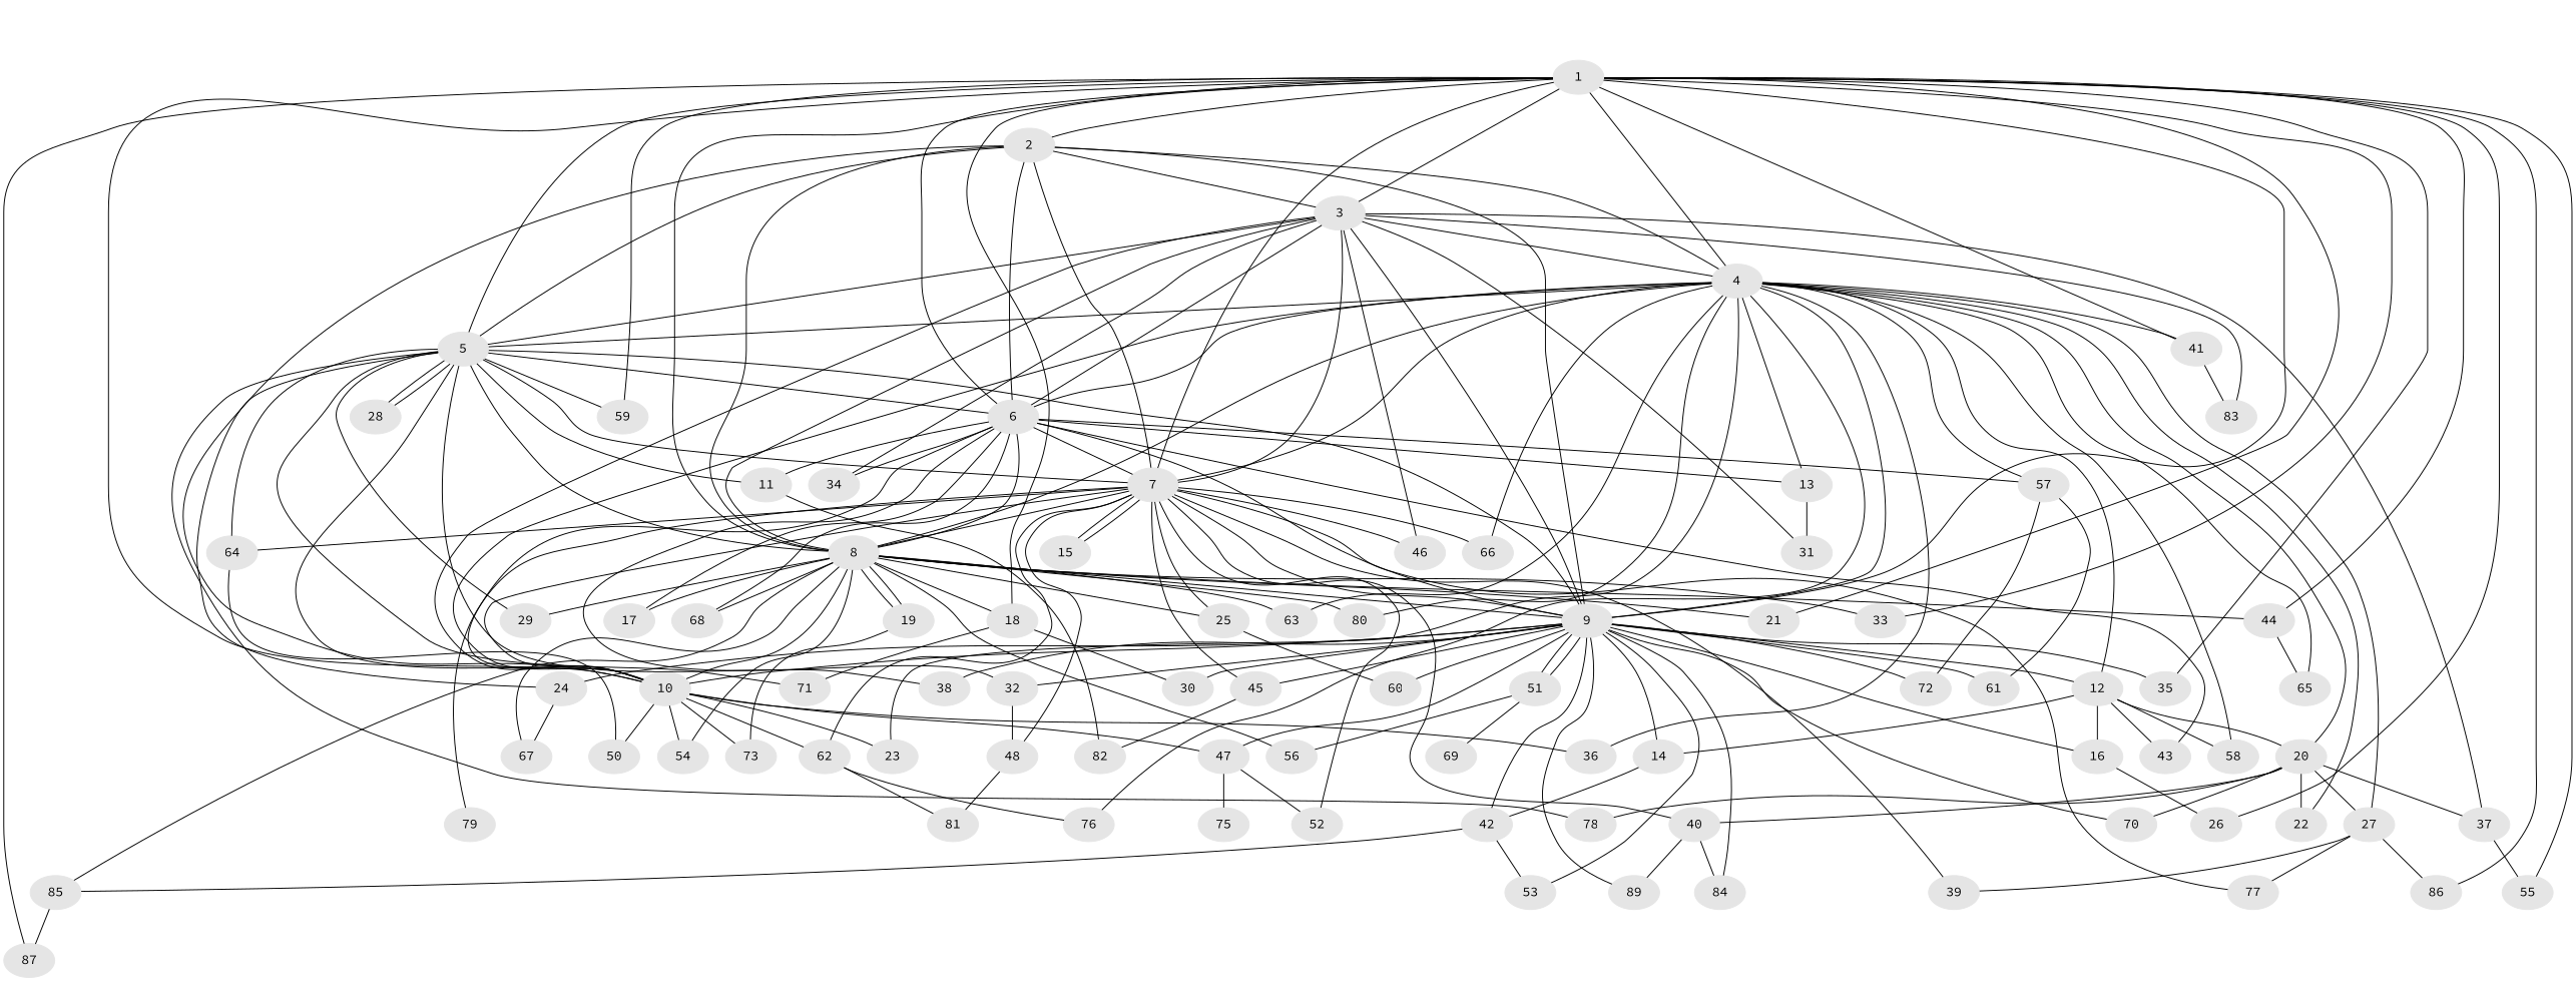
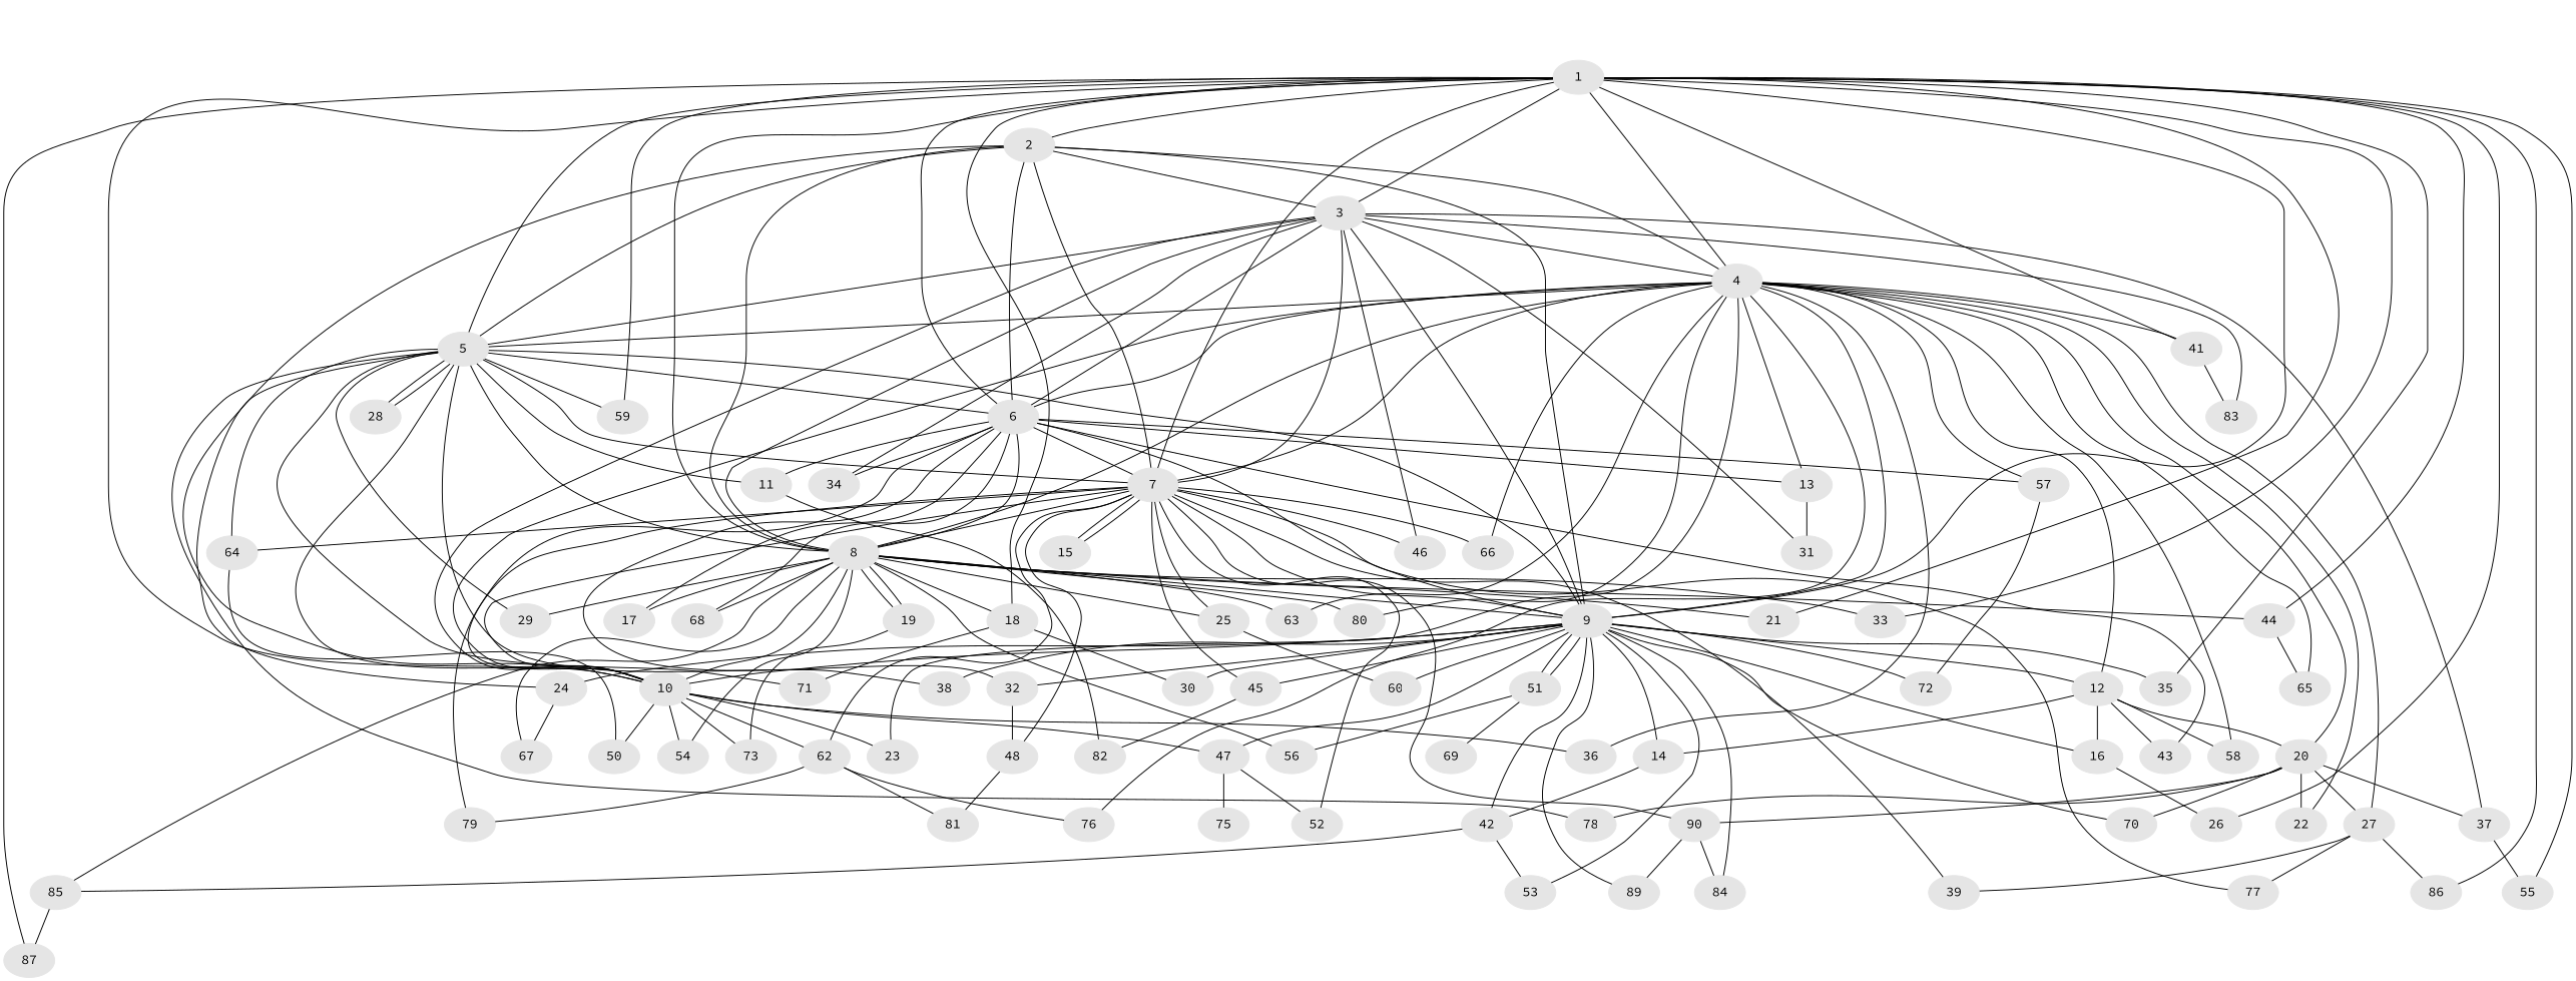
  graph {
    fontname="Source Code Pro"
    node [color=gray90 fontname="Source Code Pro" style=filled]
    edge [fontname="Source Code Pro"]
    1
    2
    3
    4
    5
    6
    7
    8
    9
    10
    18
    21
    26
    33
    35
    41
    44
    55
    59
    86
    87
    31
    34
    37
    46
    83
    12
    13
    20
    22
    23
    27
    36
    57
    58
    63
    65
    66
    76
    80
    11
    24
    28
    29
    38
    64
    71
    78
    17
    32
    43
    68
    15
    25
    39
-   40
+   40 [label=90]
    45
    48
    52
    62
    77
    79
    19
    54
    56
    67
    85
    14
    16
    30
    42
    47
    n73 [label=89]
    51
    53
    60
-   61
    70
    72
    84
    50
    73
    82
    81
    75
    69
    1 -- 2
    1 -- 3
    1 -- 4
    1 -- 5
    1 -- 6
    1 -- 7
    1 -- 8
    1 -- 9
    1 -- 10
    1 -- 18
    1 -- 21
    1 -- 26
    1 -- 33
    1 -- 35
    1 -- 41
    1 -- 44
    1 -- 55
    1 -- 59
    1 -- 86
    1 -- 87
    2 -- 3
    2 -- 4
    2 -- 5
    2 -- 6
    2 -- 7
    2 -- 8
    2 -- 9
    2 -- 10
    3 -- 4
    3 -- 5
    3 -- 6
    3 -- 7
    3 -- 8
    3 -- 9
    3 -- 10
    3 -- 31
    3 -- 34
    3 -- 37
    3 -- 46
    3 -- 83
    4 -- 5
    4 -- 6
    4 -- 7
    4 -- 8
    4 -- 9
    4 -- 10
    4 -- 41
    4 -- 12
    4 -- 13
    4 -- 20
    4 -- 22
    4 -- 23
    4 -- 27
    4 -- 36
    4 -- 57
    4 -- 58
    4 -- 63
    4 -- 65
    4 -- 66
    4 -- 76
    4 -- 80
    5 -- 6
    5 -- 7
    5 -- 8
    5 -- 9
    5 -- 10
    5 -- 59
    5 -- 11
    5 -- 24
    5 -- 28
    5 -- 28
    5 -- 29
    5 -- 38
    5 -- 64
    5 -- 71
    5 -- 78
    6 -- 7
    6 -- 8
    6 -- 9
    6 -- 10
    6 -- 34
    6 -- 13
    6 -- 57
    6 -- 11
    6 -- 17
    6 -- 32
    6 -- 43
    6 -- 68
    7 -- 8
    7 -- 9
    7 -- 10
    7 -- 46
    7 -- 66
    7 -- 64
    7 -- 15
    7 -- 15
    7 -- 25
    7 -- 39
    7 -- 40
    7 -- 45
    7 -- 48
    7 -- 52
    7 -- 62
    7 -- 77
    7 -- 79
    8 -- 9
    8 -- 10
    8 -- 18
    8 -- 21
    8 -- 33
    8 -- 44
    8 -- 63
    8 -- 80
    8 -- 29
    8 -- 17
    8 -- 68
    8 -- 25
    8 -- 19
    8 -- 19
    8 -- 54
    8 -- 56
    8 -- 67
    8 -- 85
    9 -- 10
    9 -- 35
    9 -- 12
    9 -- 24
    9 -- 38
    9 -- 32
    9 -- 45
    9 -- 14
    9 -- 16
    9 -- 30
    9 -- 42
    9 -- 47
    9 -- n73
    9 -- 51
    9 -- 51
    9 -- 53
    9 -- 60
-   9 -- 61
    9 -- 70
    9 -- 72
    9 -- 84
    10 -- 23
    10 -- 36
    10 -- 62
    10 -- 54
    10 -- 47
    10 -- 50
    10 -- 73
    18 -- 71
    18 -- 30
    41 -- 83
    44 -- 65
    37 -- 55
    12 -- 20
    12 -- 58
    12 -- 43
    12 -- 14
    12 -- 16
    13 -- 31
    20 -- 37
    20 -- 22
    20 -- 27
    20 -- 78
    20 -- 40
    20 -- 70
    27 -- 86
    27 -- 39
    27 -- 77
-   57 -- 61
    57 -- 72
    11 -- 82
    24 -- 67
    64 -- 50
    32 -- 48
    25 -- 60
    40 -- n73
    40 -- 84
    45 -- 82
    48 -- 81
    62 -- 76
+   62 -- 79
    62 -- 81
    19 -- 73
    85 -- 87
    14 -- 42
    16 -- 26
    42 -- 85
    42 -- 53
    47 -- 52
    47 -- 75
    51 -- 56
    51 -- 69
  }
